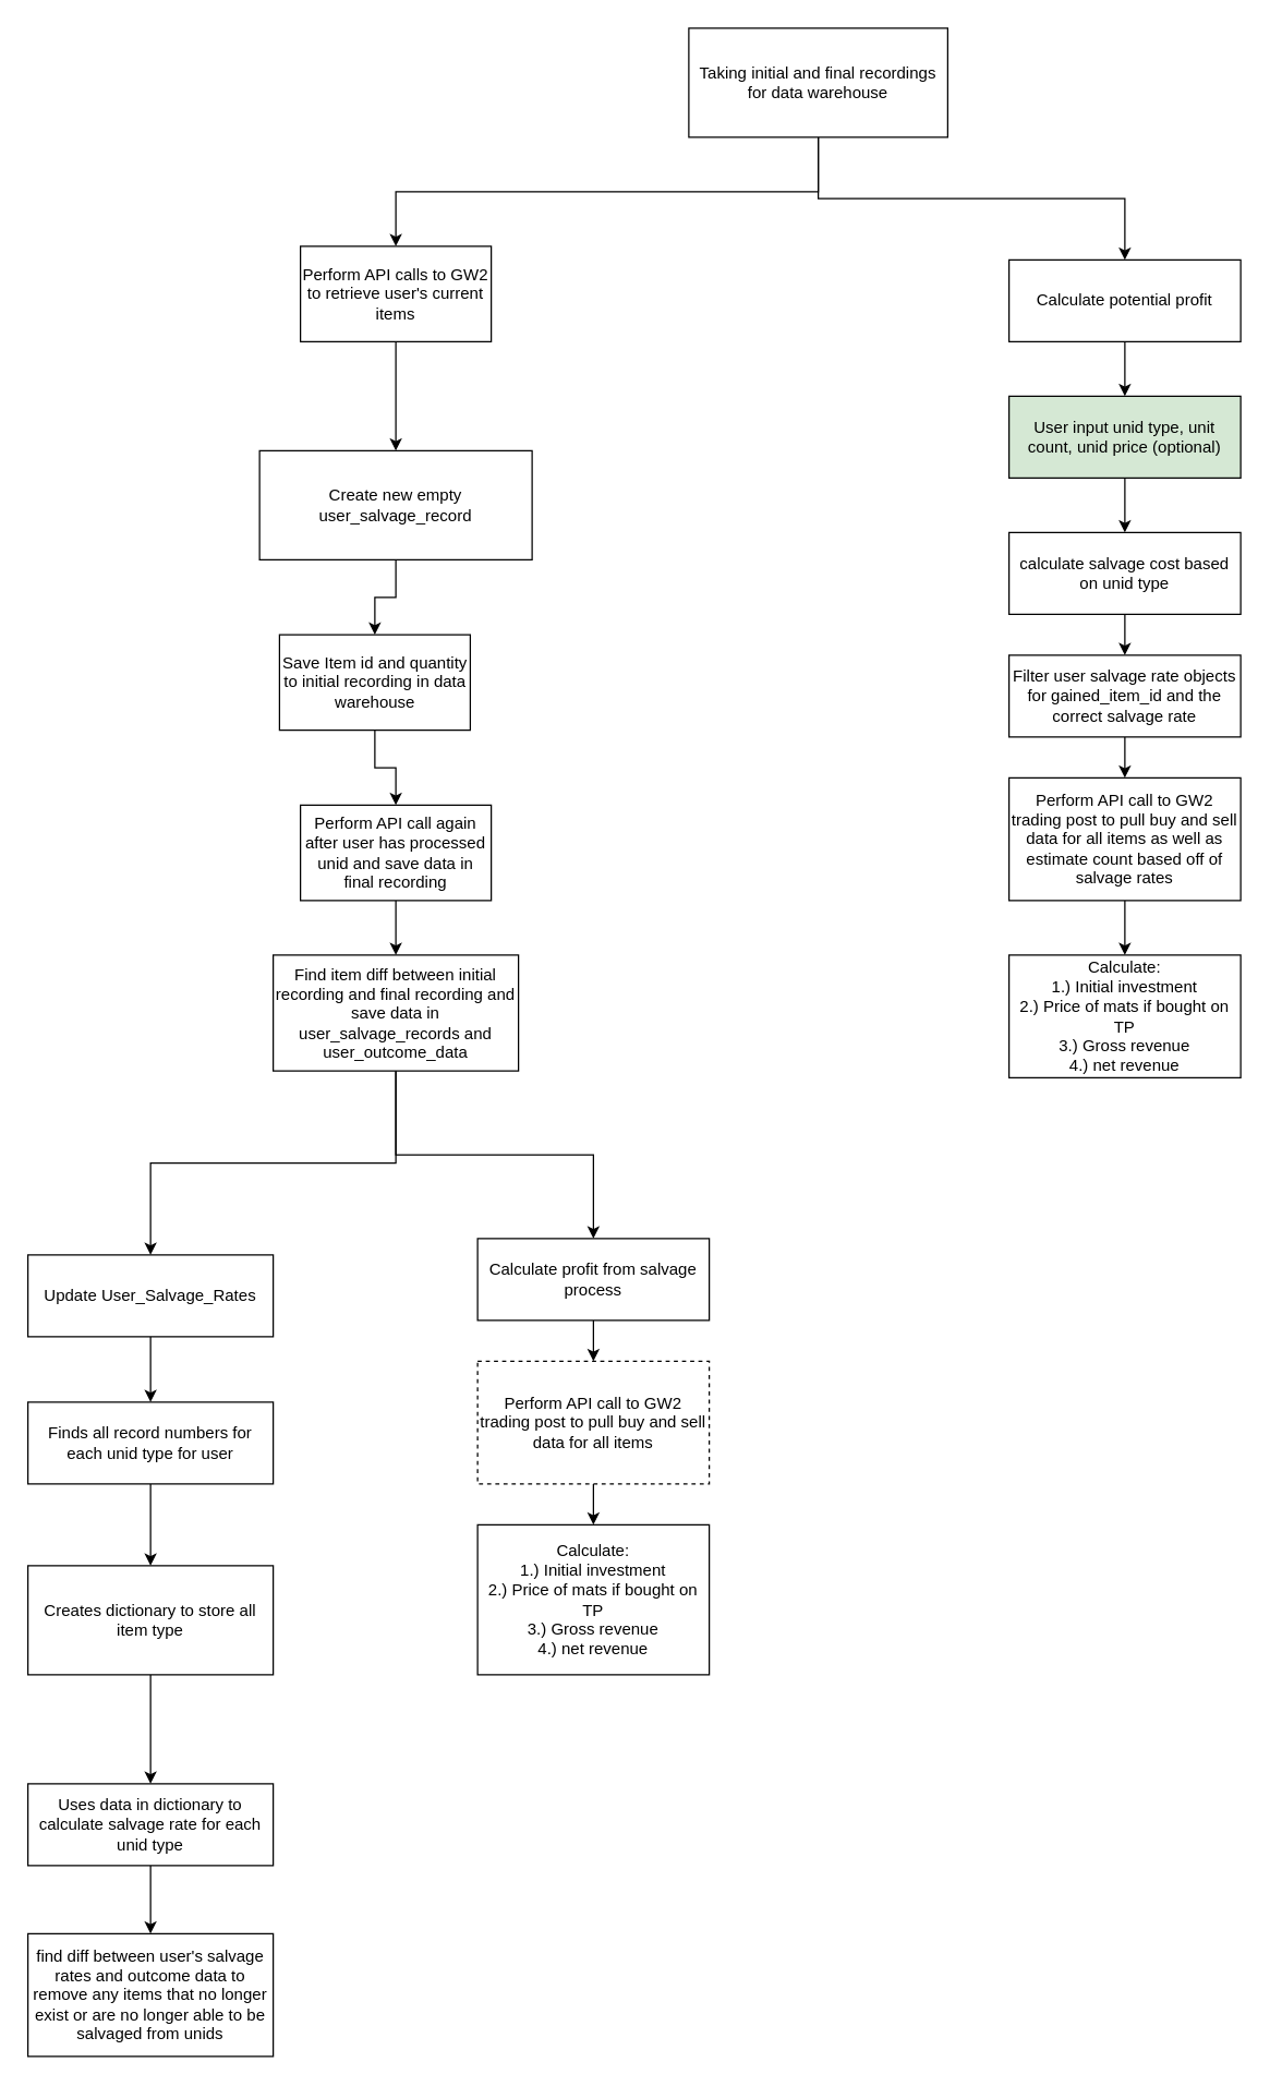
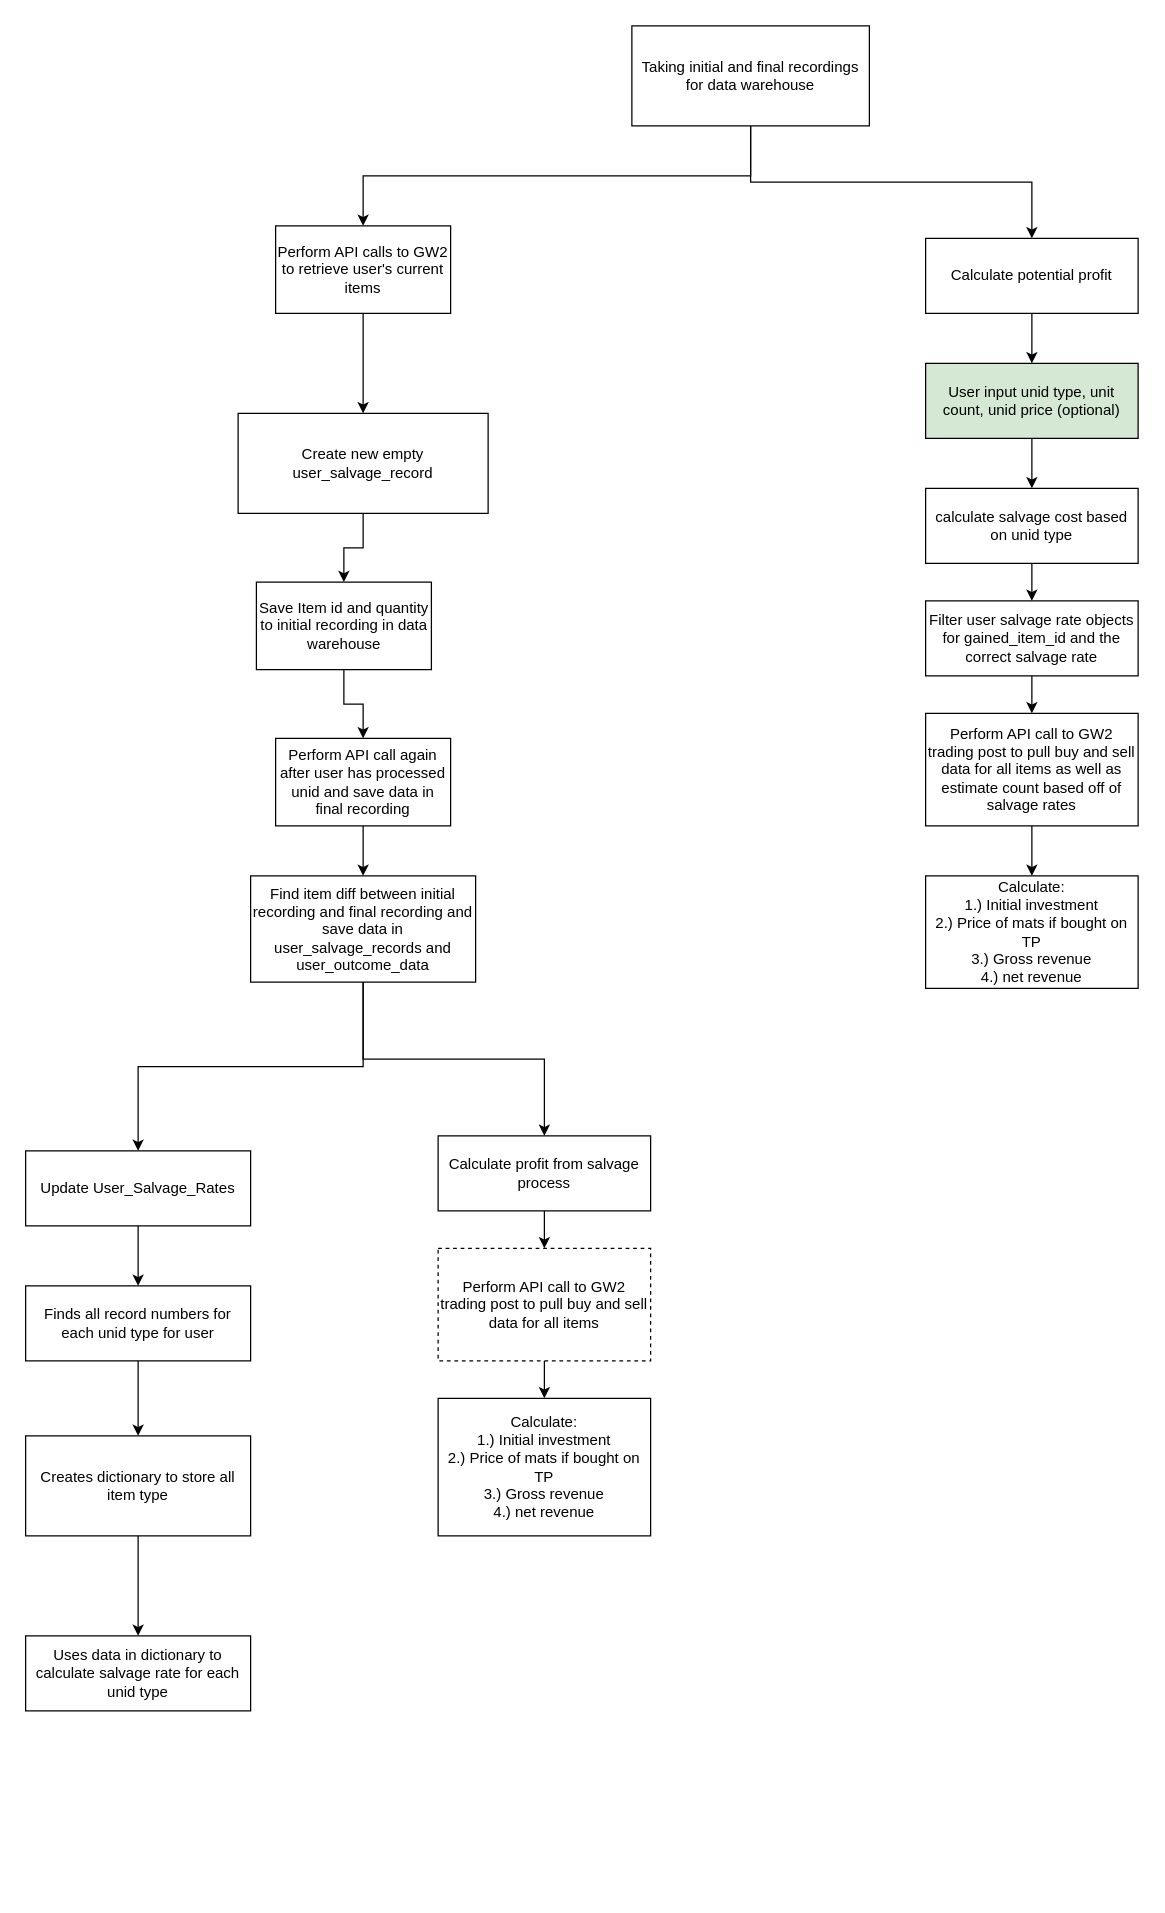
  <mxCell id="0" />
  <mxCell id="1" parent="0" />
  <mxCell id="2" style="edgeStyle=orthogonalEdgeStyle;rounded=0;orthogonalLoop=1;jettySize=auto;html=1;entryX=0.5;entryY=0;entryDx=0;entryDy=0;" edge="1" parent="1" source="3" target="22"><mxGeometry relative="1" as="geometry" /></mxCell>
  <mxCell id="3" value="Find item diff between initial recording and final recording and save data in user_salvage_records and user_outcome_data" style="whiteSpace=wrap;html=1;" vertex="1" parent="1"><mxGeometry x="200" y="700" width="180" height="85" as="geometry" /></mxCell>
  <mxCell id="4" value="" style="edgeStyle=orthogonalEdgeStyle;rounded=0;orthogonalLoop=1;jettySize=auto;html=1;" edge="1" parent="1" source="5" target="17"><mxGeometry relative="1" as="geometry" /></mxCell>
  <mxCell id="5" value="Perform API call to GW2 trading post to pull buy and sell data for all items" style="whiteSpace=wrap;html=1;dashed=1;" vertex="1" parent="1"><mxGeometry x="350" y="998" width="170" height="90" as="geometry" /></mxCell>
  <mxCell id="6" value="" style="edgeStyle=orthogonalEdgeStyle;rounded=0;orthogonalLoop=1;jettySize=auto;html=1;exitX=0.5;exitY=1;exitDx=0;exitDy=0;" edge="1" parent="1" source="8" target="10"><mxGeometry relative="1" as="geometry" /></mxCell>
  <mxCell id="7" style="edgeStyle=orthogonalEdgeStyle;rounded=0;orthogonalLoop=1;jettySize=auto;html=1;entryX=0.5;entryY=0;entryDx=0;entryDy=0;exitX=0.5;exitY=1;exitDx=0;exitDy=0;" edge="1" parent="1" source="8" target="31"><mxGeometry relative="1" as="geometry" /></mxCell>
  <mxCell id="8" value="Taking initial and final recordings for data warehouse" style="html=1;whiteSpace=wrap;" vertex="1" parent="1"><mxGeometry x="505" y="20" width="190" height="80" as="geometry" /></mxCell>
  <mxCell id="9" style="edgeStyle=orthogonalEdgeStyle;rounded=0;orthogonalLoop=1;jettySize=auto;html=1;entryX=0.5;entryY=0;entryDx=0;entryDy=0;" edge="1" parent="1" source="10" target="14"><mxGeometry relative="1" as="geometry" /></mxCell>
  <mxCell id="10" value="Perform API calls to GW2 to retrieve user's current items" style="html=1;whiteSpace=wrap;" vertex="1" parent="1"><mxGeometry x="220" y="180" width="140" height="70" as="geometry" /></mxCell>
  <mxCell id="11" value="" style="edgeStyle=orthogonalEdgeStyle;rounded=0;orthogonalLoop=1;jettySize=auto;html=1;" edge="1" parent="1" source="12" target="19"><mxGeometry relative="1" as="geometry" /></mxCell>
  <mxCell id="12" value="Save Item id and quantity to initial recording in data warehouse" style="html=1;whiteSpace=wrap;" vertex="1" parent="1"><mxGeometry x="204.62" y="465" width="140" height="70" as="geometry" /></mxCell>
  <mxCell id="13" value="" style="edgeStyle=orthogonalEdgeStyle;rounded=0;orthogonalLoop=1;jettySize=auto;html=1;" edge="1" parent="1" source="14" target="12"><mxGeometry relative="1" as="geometry" /></mxCell>
  <mxCell id="14" value="Create new empty user_salvage_record" style="html=1;whiteSpace=wrap;" vertex="1" parent="1"><mxGeometry x="190" y="330" width="200" height="80" as="geometry" /></mxCell>
  <mxCell id="15" value="" style="edgeStyle=orthogonalEdgeStyle;rounded=0;orthogonalLoop=1;jettySize=auto;html=1;" edge="1" parent="1" source="16" target="5"><mxGeometry relative="1" as="geometry" /></mxCell>
  <mxCell id="16" value="Calculate profit from salvage process" style="whiteSpace=wrap;html=1;" vertex="1" parent="1"><mxGeometry x="350" y="908" width="170" height="60" as="geometry" /></mxCell>
  <mxCell id="17" value="Calculate:&lt;div&gt;1.) Initial investment&lt;/div&gt;&lt;div&gt;2.) Price of mats if bought on TP&lt;/div&gt;&lt;div&gt;3.) Gross revenue&lt;/div&gt;&lt;div&gt;4.) net revenue&lt;/div&gt;" style="whiteSpace=wrap;html=1;" vertex="1" parent="1"><mxGeometry x="350" y="1118" width="170" height="110" as="geometry" /></mxCell>
  <mxCell id="18" style="edgeStyle=orthogonalEdgeStyle;rounded=0;orthogonalLoop=1;jettySize=auto;html=1;entryX=0.5;entryY=0;entryDx=0;entryDy=0;" edge="1" parent="1" source="19" target="3"><mxGeometry relative="1" as="geometry" /></mxCell>
  <mxCell id="19" value="Perform API call again after user has processed unid and save data in final recording" style="html=1;whiteSpace=wrap;" vertex="1" parent="1"><mxGeometry x="220" y="590" width="140" height="70" as="geometry" /></mxCell>
  <mxCell id="20" style="edgeStyle=orthogonalEdgeStyle;rounded=0;orthogonalLoop=1;jettySize=auto;html=1;entryX=0.5;entryY=0;entryDx=0;entryDy=0;exitX=0.5;exitY=1;exitDx=0;exitDy=0;" edge="1" parent="1" source="3" target="16"><mxGeometry relative="1" as="geometry" /></mxCell>
  <mxCell id="21" value="" style="edgeStyle=orthogonalEdgeStyle;rounded=0;orthogonalLoop=1;jettySize=auto;html=1;" edge="1" parent="1" source="22" target="24"><mxGeometry relative="1" as="geometry" /></mxCell>
  <mxCell id="22" value="Update User_Salvage_Rates" style="rounded=0;whiteSpace=wrap;html=1;" vertex="1" parent="1"><mxGeometry x="20" y="920" width="180" height="60" as="geometry" /></mxCell>
  <mxCell id="23" value="" style="edgeStyle=orthogonalEdgeStyle;rounded=0;orthogonalLoop=1;jettySize=auto;html=1;" edge="1" parent="1" source="24" target="26"><mxGeometry relative="1" as="geometry" /></mxCell>
  <mxCell id="24" value="Finds all record numbers for each unid type for user" style="rounded=0;whiteSpace=wrap;html=1;" vertex="1" parent="1"><mxGeometry x="20" y="1028" width="180" height="60" as="geometry" /></mxCell>
  <mxCell id="25" value="" style="edgeStyle=orthogonalEdgeStyle;rounded=0;orthogonalLoop=1;jettySize=auto;html=1;" edge="1" parent="1" source="26" target="28"><mxGeometry relative="1" as="geometry" /></mxCell>
  <mxCell id="26" value="Creates dictionary to store all item type" style="rounded=0;whiteSpace=wrap;html=1;" vertex="1" parent="1"><mxGeometry x="20" y="1148" width="180" height="80" as="geometry" /></mxCell>
- <mxCell id="27" value="" style="edgeStyle=orthogonalEdgeStyle;rounded=0;orthogonalLoop=1;jettySize=auto;html=1;" edge="1" parent="1" source="28" target="29"><mxGeometry relative="1" as="geometry" /></mxCell>
  <mxCell id="28" value="Uses data in dictionary to calculate salvage rate for each unid type" style="rounded=0;whiteSpace=wrap;html=1;" vertex="1" parent="1"><mxGeometry x="20" y="1308" width="180" height="60" as="geometry" /></mxCell>
- <mxCell id="29" value="find diff between user's salvage rates and outcome data to remove any items that no longer exist or are no longer able to be salvaged from unids" style="rounded=0;whiteSpace=wrap;html=1;" vertex="1" parent="1"><mxGeometry x="20" y="1418" width="180" height="90" as="geometry" /></mxCell>
  <mxCell id="30" value="" style="edgeStyle=orthogonalEdgeStyle;rounded=0;orthogonalLoop=1;jettySize=auto;html=1;" edge="1" parent="1" source="31" target="33"><mxGeometry relative="1" as="geometry" /></mxCell>
  <mxCell id="31" value="Calculate potential profit" style="whiteSpace=wrap;html=1;" vertex="1" parent="1"><mxGeometry x="740" y="190" width="170" height="60" as="geometry" /></mxCell>
  <mxCell id="32" value="" style="edgeStyle=orthogonalEdgeStyle;rounded=0;orthogonalLoop=1;jettySize=auto;html=1;" edge="1" parent="1" source="33" target="35"><mxGeometry relative="1" as="geometry" /></mxCell>
  <mxCell id="33" value="User input unid type, unit count, unid price (optional)" style="whiteSpace=wrap;html=1;fillColor=#d5e8d4;" vertex="1" parent="1"><mxGeometry x="740" y="290" width="170" height="60" as="geometry" /></mxCell>
  <mxCell id="34" value="" style="edgeStyle=orthogonalEdgeStyle;rounded=0;orthogonalLoop=1;jettySize=auto;html=1;" edge="1" parent="1" source="35" target="39"><mxGeometry relative="1" as="geometry" /></mxCell>
  <mxCell id="35" value="calculate salvage cost based on unid type" style="whiteSpace=wrap;html=1;" vertex="1" parent="1"><mxGeometry x="740" y="390" width="170" height="60" as="geometry" /></mxCell>
  <mxCell id="36" value="" style="edgeStyle=orthogonalEdgeStyle;rounded=0;orthogonalLoop=1;jettySize=auto;html=1;" edge="1" parent="1" source="37" target="40"><mxGeometry relative="1" as="geometry" /></mxCell>
  <mxCell id="37" value="Perform API call to GW2 trading post to pull buy and sell data for all items as well as estimate count based off of salvage rates" style="whiteSpace=wrap;html=1;" vertex="1" parent="1"><mxGeometry x="740" y="570" width="170" height="90" as="geometry" /></mxCell>
  <mxCell id="38" value="" style="edgeStyle=orthogonalEdgeStyle;rounded=0;orthogonalLoop=1;jettySize=auto;html=1;" edge="1" parent="1" source="39" target="37"><mxGeometry relative="1" as="geometry" /></mxCell>
  <mxCell id="39" value="Filter user salvage rate objects for gained_item_id and the correct salvage rate" style="whiteSpace=wrap;html=1;" vertex="1" parent="1"><mxGeometry x="740" y="480" width="170" height="60" as="geometry" /></mxCell>
  <mxCell id="40" value="Calculate:&lt;div&gt;1.) Initial investment&lt;/div&gt;&lt;div&gt;2.) Price of mats if bought on TP&lt;/div&gt;&lt;div&gt;3.) Gross revenue&lt;/div&gt;&lt;div&gt;4.) net revenue&lt;/div&gt;" style="whiteSpace=wrap;html=1;" vertex="1" parent="1"><mxGeometry x="740" y="700" width="170" height="90" as="geometry" /></mxCell>
